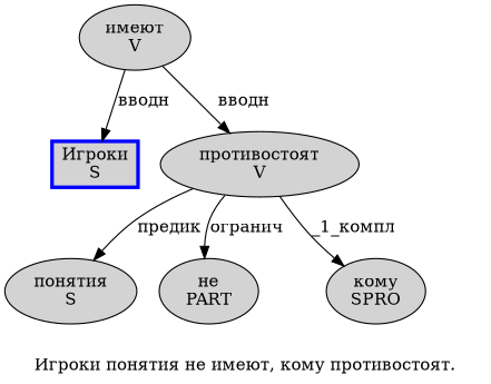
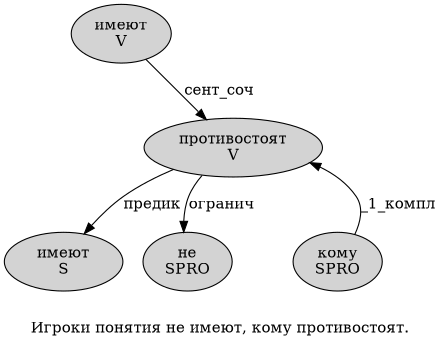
  digraph {
    label="Игроки понятия не имеют, кому противостоят."
    node [fillcolor=lightgray penwidth=1 shape=ellipse style=filled]
-   n1 [color=blue label="Игроки\nS" penwidth=3 shape=box]
-   n2 [label="понятия\nS"]
-   n3 [label="не\nPART"]
+   n2 [label="имеют\nS"]
+   n3 [label="не\nSPRO"]
    n4 [label="имеют\nV"]
    n5 [label="противостоят\nV"]
    n6 [label="кому\nSPRO"]
-   n4 -> n1 [label="вводн"]
-   n4 -> n5 [label="вводн"]
+   n4 -> n5 [label="сент_соч"]
    n5 -> n2 [label="предик"]
    n5 -> n3 [label="огранич"]
-   n5 -> n6 [label="_1_компл"]
+   n6 -> n5 [label="_1_компл"]
  }
